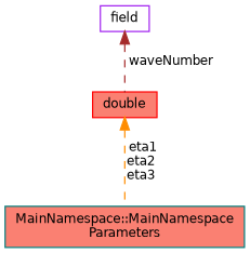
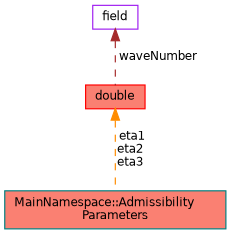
  digraph {
    node [fillcolor=salmon fontname=Helvetica fontsize=10 shape=record style=filled]
    edge [dir=back fontname=Helvetica fontsize=10 labelfontname=Helvetica labelfontsize=10 style=dashed]
-   n1 [color=teal fontcolor=black height=0.2 label="MainNamespace::MainNamespace\lParameters" width=0.4]
+   n1 [color=teal fontcolor=black height=0.2 label="MainNamespace::Admissibility\lParameters" width=0.4]
    n2 [color=red height=0.2 label=double width=0.4]
    n3 [color=purple fillcolor=white height=0.2 label=field width=0.4]
    n2 -> n1 [color=darkorange label=" eta1\neta2\neta3"]
    n3 -> n2 [color=brown label=" waveNumber"]
  }
